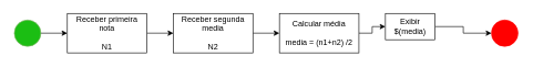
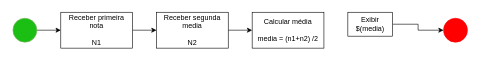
  <mxCell id="0" />
  <mxCell id="1" parent="0" />
  <mxCell id="2" style="edgeStyle=orthogonalEdgeStyle;rounded=0;orthogonalLoop=1;jettySize=auto;html=1;" parent="1" source="3" target="5" edge="1"><mxGeometry relative="1" as="geometry" /></mxCell>
  <mxCell id="3" value="" style="ellipse;whiteSpace=wrap;html=1;aspect=fixed;fillColor=light-dark(#1bbe13, #1f2f1e);strokeColor=#82b366;" parent="1" vertex="1"><mxGeometry x="20" y="30" width="40" height="40" as="geometry" /></mxCell>
  <mxCell id="4" value="" style="edgeStyle=orthogonalEdgeStyle;rounded=0;orthogonalLoop=1;jettySize=auto;html=1;" parent="1" source="5" target="7" edge="1"><mxGeometry relative="1" as="geometry" /></mxCell>
  <mxCell id="5" value="Receber primeira nota&lt;div&gt;&lt;br&gt;&lt;/div&gt;&lt;div&gt;N1&lt;/div&gt;" style="rounded=0;whiteSpace=wrap;html=1;" parent="1" vertex="1"><mxGeometry x="100" y="20" width="120" height="60" as="geometry" /></mxCell>
  <mxCell id="6" value="" style="edgeStyle=orthogonalEdgeStyle;rounded=0;orthogonalLoop=1;jettySize=auto;html=1;" parent="1" source="7" target="9" edge="1"><mxGeometry relative="1" as="geometry" /></mxCell>
  <mxCell id="7" value="Receber segunda media&lt;div&gt;&lt;br&gt;&lt;/div&gt;&lt;div&gt;N2&lt;/div&gt;" style="rounded=0;whiteSpace=wrap;html=1;" parent="1" vertex="1"><mxGeometry x="260" y="20" width="120" height="60" as="geometry" /></mxCell>
- <mxCell id="8" value="" style="edgeStyle=orthogonalEdgeStyle;rounded=0;orthogonalLoop=1;jettySize=auto;html=1;" parent="1" source="9" target="11" edge="1"><mxGeometry relative="1" as="geometry" /></mxCell>
  <mxCell id="9" value="Calcular média&lt;div&gt;&lt;br&gt;&lt;/div&gt;&lt;div&gt;media = (n1+n2) /2&lt;/div&gt;" style="rounded=0;whiteSpace=wrap;html=1;" parent="1" vertex="1"><mxGeometry x="420" y="20" width="120" height="60" as="geometry" /></mxCell>
  <mxCell id="10" value="" style="edgeStyle=orthogonalEdgeStyle;rounded=0;orthogonalLoop=1;jettySize=auto;html=1;" parent="1" source="11" target="12" edge="1"><mxGeometry relative="1" as="geometry" /></mxCell>
  <mxCell id="11" value="Exibir $(media)" style="rounded=0;whiteSpace=wrap;html=1;" parent="1" vertex="1"><mxGeometry x="580" y="20" width="75" height="40" as="geometry" /></mxCell>
  <mxCell id="12" value="" style="ellipse;whiteSpace=wrap;html=1;rounded=0;fillColor=#FF0000;strokeColor=#FF0000;" parent="1" vertex="1"><mxGeometry x="740" y="30" width="40" height="40" as="geometry" /></mxCell>
